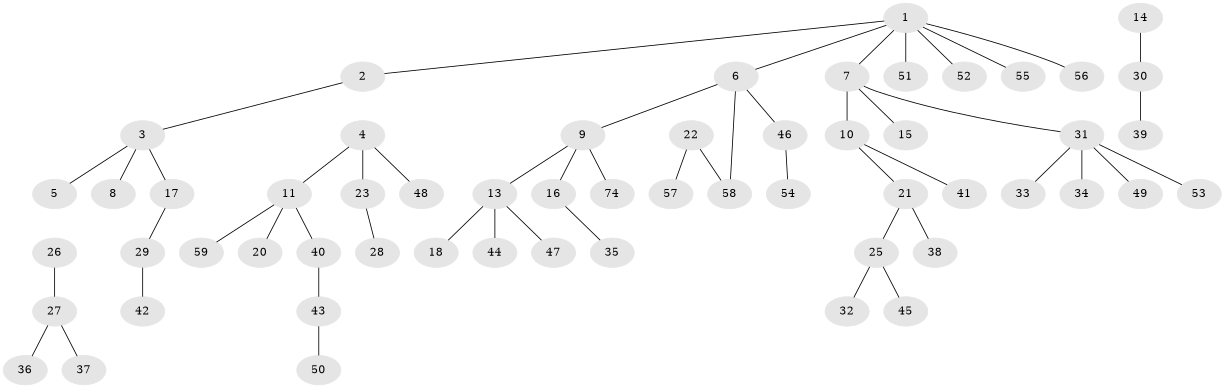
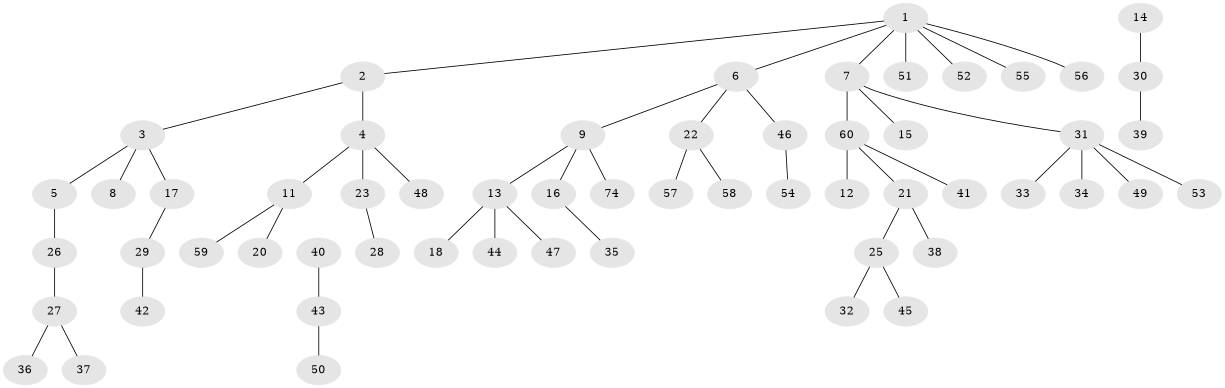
  graph {
    node [color=gray90 style=filled]
    1
    2
    6
    7
    51
    52
    55
    56
    3
    4
    9
    22
    46
-   10
+   10 [label=60]
    15
    31
    5
    8
    17
    11
    23
    48
    26
    29
    n25 [label=59]
    20
    40
    28
    27
    13
    16
    n32 [label=74]
    57
    58
    54
+   12
    21
    41
    33
    34
    49
    53
    18
    44
    47
    35
    25
    38
    14
    30
    43
    39
    42
    32
    45
    36
    37
    50
    1 -- 2
    1 -- 6
    1 -- 7
    1 -- 51
    1 -- 52
    1 -- 55
    1 -- 56
    2 -- 3
+   2 -- 4
    6 -- 9
-   6 -- 58
+   6 -- 22
    6 -- 46
    7 -- 10
    7 -- 15
    7 -- 31
    3 -- 5
    3 -- 8
    3 -- 17
    4 -- 11
    4 -- 23
    4 -- 48
    9 -- 13
    9 -- 16
    9 -- n32
    22 -- 57
    22 -- 58
    46 -- 54
+   10 -- 12
    10 -- 21
    10 -- 41
    31 -- 33
    31 -- 34
    31 -- 49
    31 -- 53
+   5 -- 26
    17 -- 29
    11 -- n25
    11 -- 20
-   11 -- 40
    23 -- 28
    26 -- 27
    29 -- 42
    40 -- 43
    27 -- 36
    27 -- 37
    13 -- 18
    13 -- 44
    13 -- 47
    16 -- 35
    21 -- 25
    21 -- 38
    25 -- 32
    25 -- 45
    14 -- 30
    30 -- 39
    43 -- 50
  }
